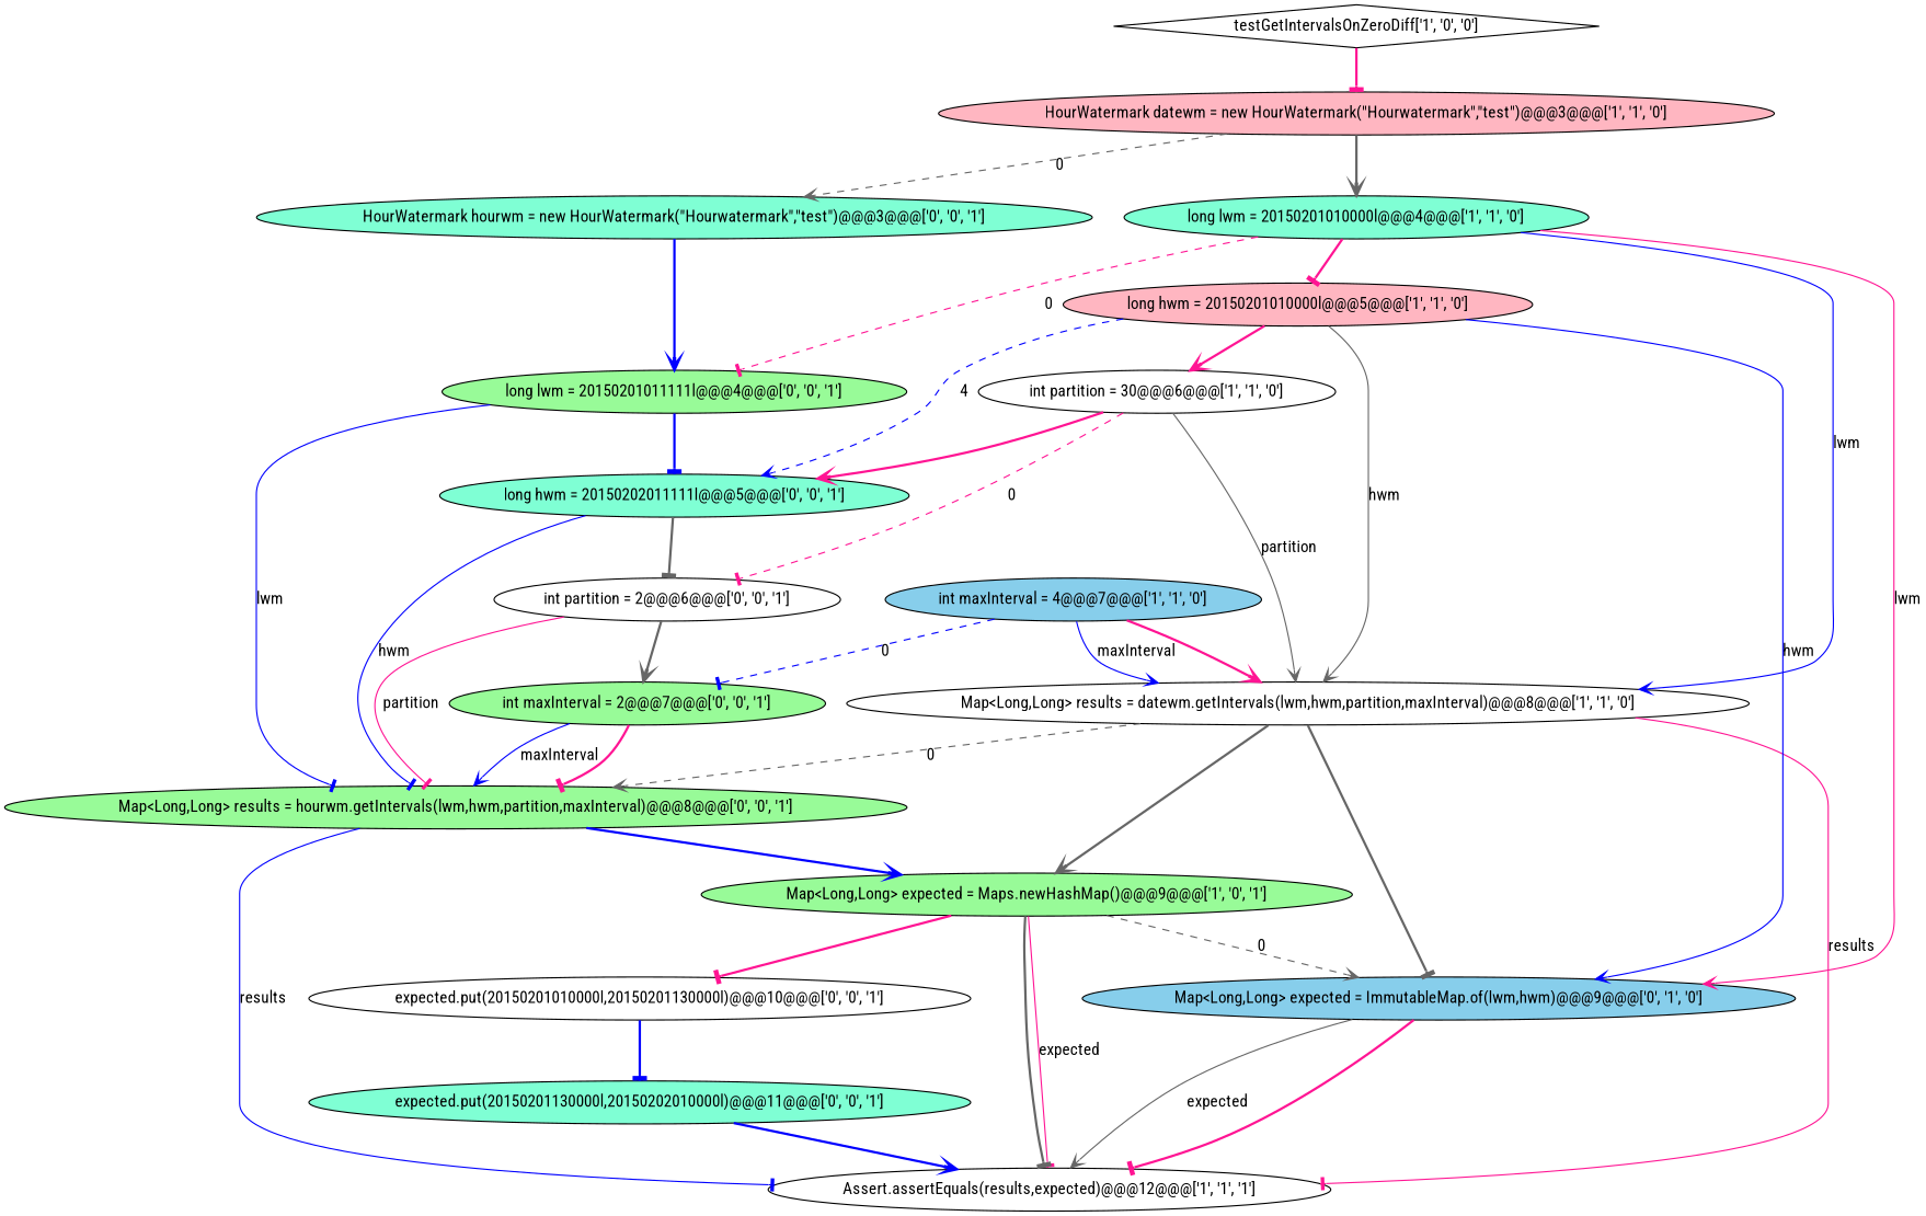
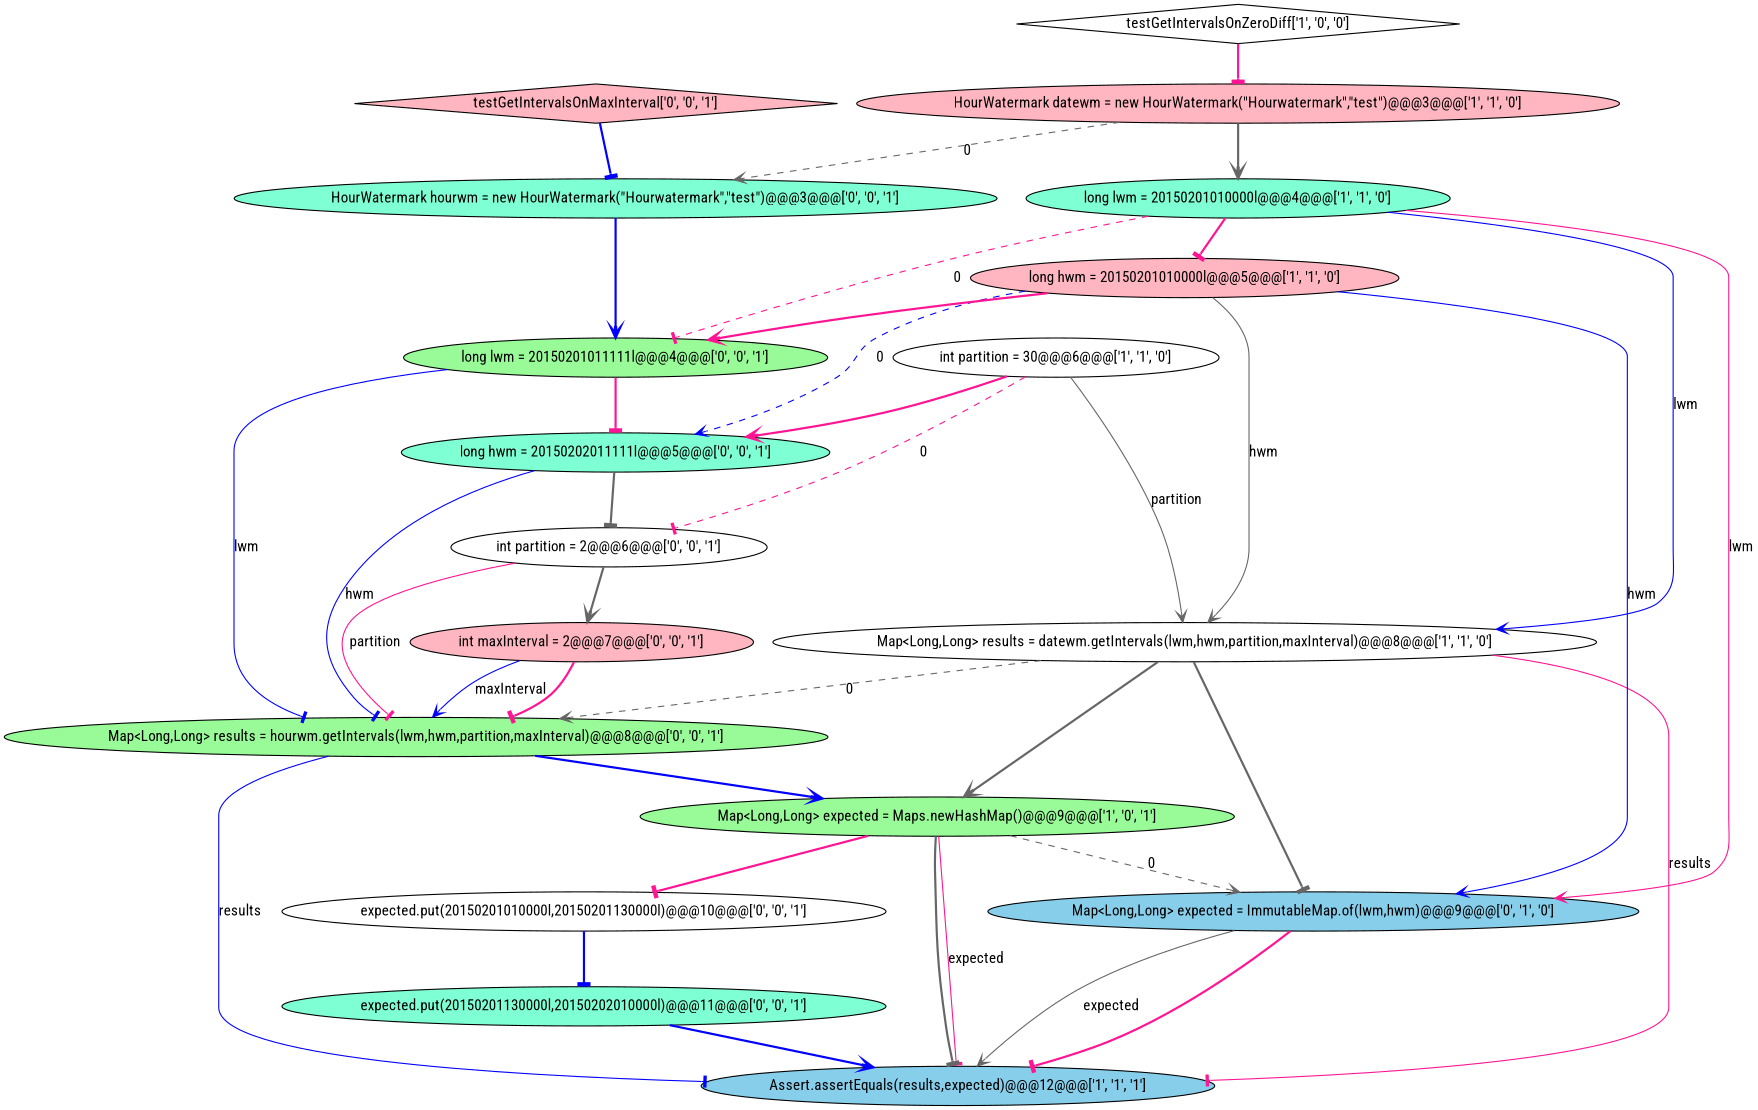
  digraph {
    fontname="Roboto Condensed"
    node [fillcolor=white fontname="Roboto Condensed" shape=ellipse style=filled]
    edge [arrowhead=vee color=deeppink fontname="Roboto Condensed" style=bold]
    n1 [label="int partition = 2@@@6@@@['0', '0', '1']"]
    n2 [fillcolor=palegreen label="Map<Long,Long> results = hourwm.getIntervals(lwm,hwm,partition,maxInterval)@@@8@@@['0', '0', '1']"]
-   n3 [fillcolor=palegreen label="int maxInterval = 2@@@7@@@['0', '0', '1']"]
-   n4 [label="Assert.assertEquals(results,expected)@@@12@@@['1', '1', '1']"]
+   n3 [fillcolor=lightpink label="int maxInterval = 2@@@7@@@['0', '0', '1']"]
+   n4 [fillcolor=skyblue label="Assert.assertEquals(results,expected)@@@12@@@['1', '1', '1']"]
    n5 [fillcolor=palegreen label="Map<Long,Long> expected = Maps.newHashMap()@@@9@@@['1', '0', '1']"]
-   n6 [fillcolor=skyblue label="int maxInterval = 4@@@7@@@['1', '1', '0']"]
    n7 [label="Map<Long,Long> results = datewm.getIntervals(lwm,hwm,partition,maxInterval)@@@8@@@['1', '1', '0']"]
    n8 [fillcolor=skyblue label="Map<Long,Long> expected = ImmutableMap.of(lwm,hwm)@@@9@@@['0', '1', '0']"]
    n9 [label="expected.put(20150201010000l,20150201130000l)@@@10@@@['0', '0', '1']"]
    n10 [label="int partition = 30@@@6@@@['1', '1', '0']"]
    n11 [fillcolor=aquamarine label="long hwm = 20150202011111l@@@5@@@['0', '0', '1']"]
    n12 [fillcolor=lightpink label="HourWatermark datewm = new HourWatermark(\"Hourwatermark\",\"test\")@@@3@@@['1', '1', '0']"]
    n13 [fillcolor=aquamarine label="HourWatermark hourwm = new HourWatermark(\"Hourwatermark\",\"test\")@@@3@@@['0', '0', '1']"]
    n14 [fillcolor=aquamarine label="long lwm = 20150201010000l@@@4@@@['1', '1', '0']"]
    n15 [fillcolor=palegreen label="long lwm = 20150201011111l@@@4@@@['0', '0', '1']"]
    n16 [fillcolor=lightpink label="long hwm = 20150201010000l@@@5@@@['1', '1', '0']"]
    n17 [fillcolor=aquamarine label="expected.put(20150201130000l,20150202010000l)@@@11@@@['0', '0', '1']"]
+   n18 [fillcolor=lightpink label="testGetIntervalsOnMaxInterval['0', '0', '1']" shape=diamond]
    n19 [label="testGetIntervalsOnZeroDiff['1', '0', '0']" shape=diamond]
    n1 -> n2 [arrowhead=tee label=partition style=solid]
    n1 -> n3 [color=gray40]
    n2 -> n4 [arrowhead=tee color=blue label=results style=solid]
    n2 -> n5 [color=blue]
    n3 -> n2 [color=blue label=maxInterval style=solid]
    n3 -> n2 [arrowhead=tee]
    n5 -> n4 [arrowhead=tee label=expected style=solid]
    n5 -> n4 [arrowhead=tee color=gray40]
    n5 -> n8 [color=gray40 label=0 style=dashed]
    n5 -> n9 [arrowhead=tee]
-   n6 -> n3 [arrowhead=tee color=blue label=0 style=dashed]
-   n6 -> n7
-   n6 -> n7 [color=blue label=maxInterval style=solid]
    n7 -> n2 [color=gray40 label=0 style=dashed]
    n7 -> n4 [arrowhead=tee label=results style=solid]
    n7 -> n5 [color=gray40]
    n7 -> n8 [arrowhead=tee color=gray40]
    n8 -> n4 [arrowhead=tee]
    n8 -> n4 [color=gray40 label=expected style=solid]
    n9 -> n17 [arrowhead=tee color=blue]
    n10 -> n1 [arrowhead=tee label=0 style=dashed]
    n10 -> n7 [color=gray40 label=partition style=solid]
    n10 -> n11
    n11 -> n1 [arrowhead=tee color=gray40]
    n11 -> n2 [arrowhead=tee color=blue label=hwm style=solid]
    n12 -> n13 [color=gray40 label=0 style=dashed]
    n12 -> n14 [color=gray40]
    n13 -> n15 [color=blue]
    n14 -> n7 [color=blue label=lwm style=solid]
    n14 -> n8 [label=lwm style=solid]
    n14 -> n15 [arrowhead=tee label=0 style=dashed]
    n14 -> n16 [arrowhead=tee]
    n15 -> n2 [arrowhead=tee color=blue label=lwm style=solid]
-   n15 -> n11 [arrowhead=tee color=blue]
+   n15 -> n11 [arrowhead=tee]
    n16 -> n7 [color=gray40 label=hwm style=solid]
    n16 -> n8 [color=blue label=hwm style=solid]
-   n16 -> n10
-   n16 -> n11 [color=blue label=4 style=dashed]
+   n16 -> n15
+   n16 -> n11 [color=blue label=0 style=dashed]
    n17 -> n4 [color=blue]
+   n18 -> n13 [arrowhead=tee color=blue]
    n19 -> n12 [arrowhead=tee]
  }
